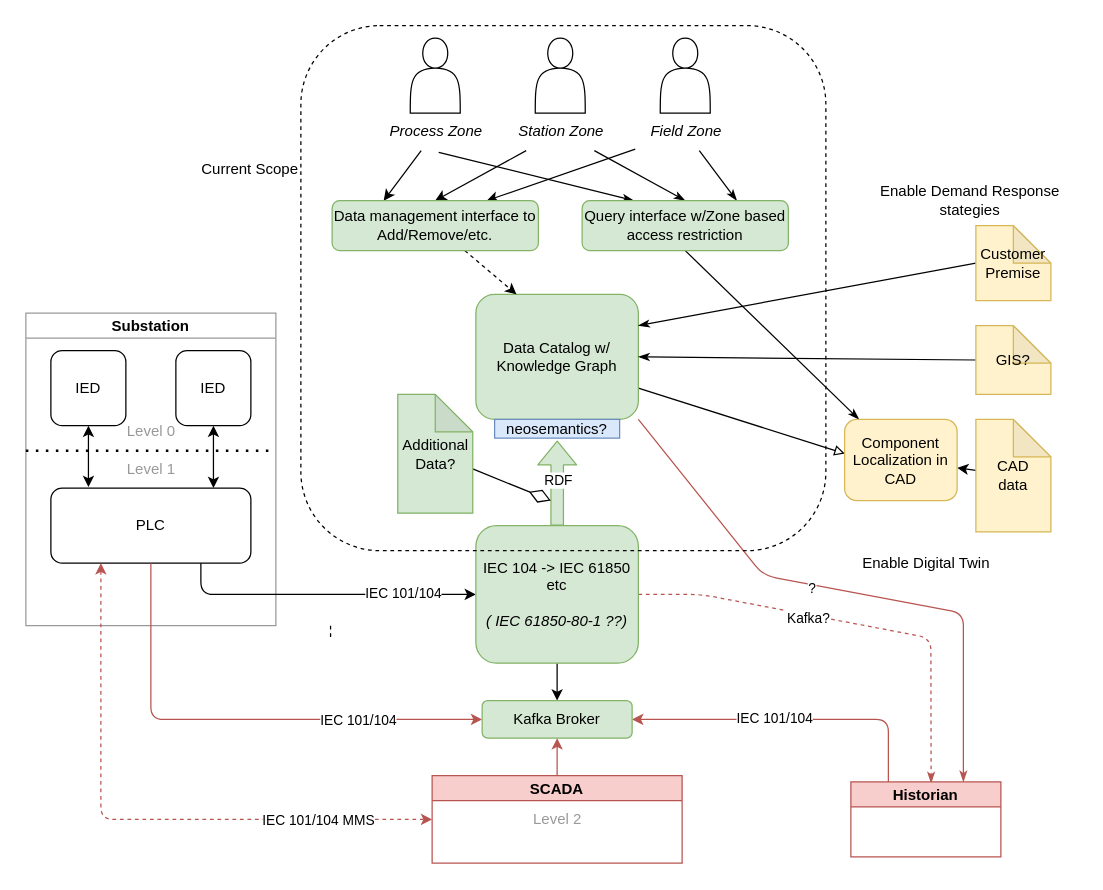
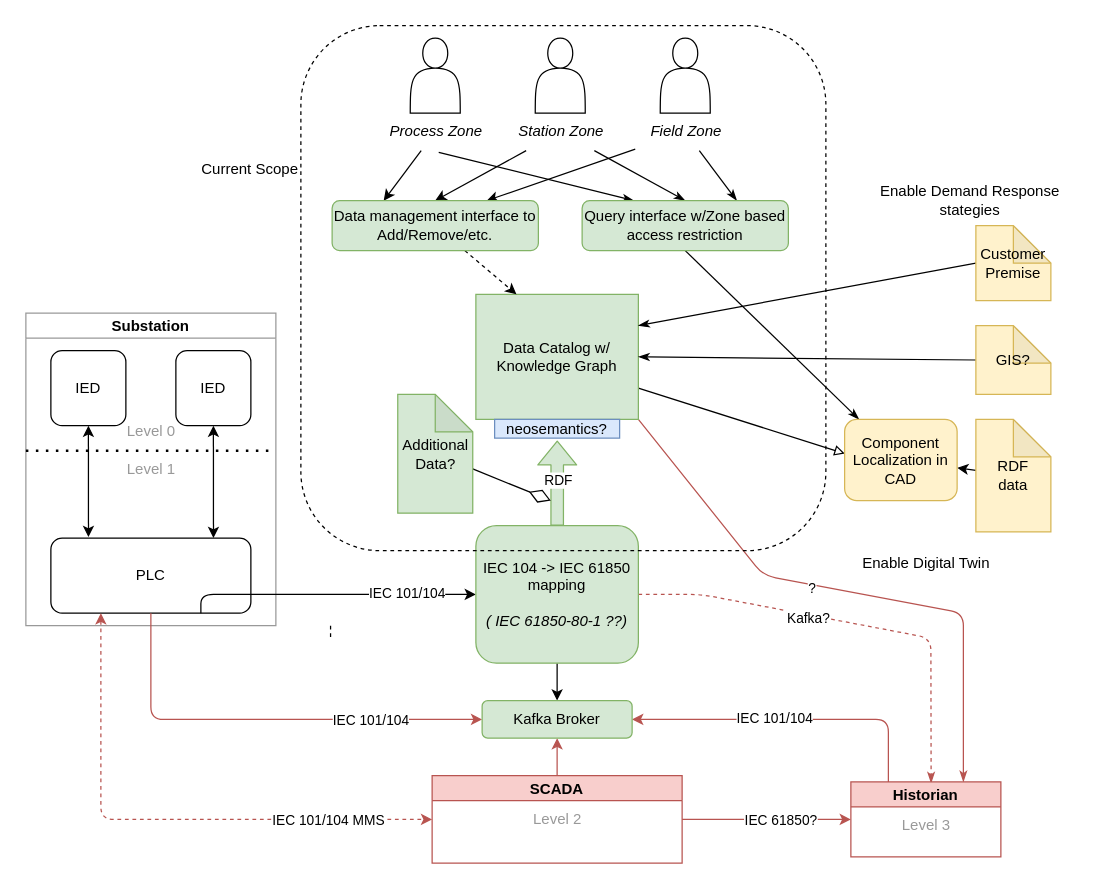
  <mxCell id="0" />
  <mxCell id="1" parent="0" />
  <mxCell id="2" value="Substation" style="swimlane;startSize=20;strokeColor=#999999;" parent="1" vertex="1"><mxGeometry x="20" y="250" width="200" height="250" as="geometry" /></mxCell>
  <mxCell id="3" style="edgeStyle=none;html=1;entryX=0.813;entryY=0;entryDx=0;entryDy=0;entryPerimeter=0;startArrow=classic;startFill=1;" parent="2" source="4" target="7" edge="1"><mxGeometry relative="1" as="geometry" /></mxCell>
  <mxCell id="4" value="IED" style="rounded=1;whiteSpace=wrap;html=1;" parent="2" vertex="1"><mxGeometry x="120" y="30" width="60" height="60" as="geometry" /></mxCell>
  <mxCell id="5" style="edgeStyle=none;html=1;entryX=0.188;entryY=-0.014;entryDx=0;entryDy=0;entryPerimeter=0;startArrow=classic;startFill=1;" parent="2" source="6" target="7" edge="1"><mxGeometry relative="1" as="geometry" /></mxCell>
  <mxCell id="6" value="IED" style="rounded=1;whiteSpace=wrap;html=1;" parent="2" vertex="1"><mxGeometry x="20" y="30" width="60" height="60" as="geometry" /></mxCell>
- <mxCell id="7" value="PLC" style="rounded=1;whiteSpace=wrap;html=1;" parent="2" vertex="1"><mxGeometry x="20" y="140" width="160" height="60" as="geometry" /></mxCell>
+ <mxCell id="7" value="PLC" style="rounded=1;whiteSpace=wrap;html=1;" parent="2" vertex="1"><mxGeometry x="20" y="180" width="160" height="60" as="geometry" /></mxCell>
  <mxCell id="8" value="&lt;font color=&quot;#999999&quot;&gt;Level 0&lt;/font&gt;" style="text;html=1;align=center;verticalAlign=middle;resizable=0;points=[];autosize=1;strokeColor=none;fillColor=none;" parent="2" vertex="1"><mxGeometry x="70" y="80" width="60" height="30" as="geometry" /></mxCell>
  <mxCell id="9" value="&lt;font color=&quot;#999999&quot;&gt;Level 1&lt;/font&gt;" style="text;html=1;align=center;verticalAlign=middle;resizable=0;points=[];autosize=1;strokeColor=none;fillColor=none;" parent="2" vertex="1"><mxGeometry x="70" y="110" width="60" height="30" as="geometry" /></mxCell>
  <mxCell id="10" style="edgeStyle=none;html=1;exitX=0.75;exitY=1;exitDx=0;exitDy=0;entryX=0;entryY=0.5;entryDx=0;entryDy=0;" parent="1" source="7" target="19" edge="1"><mxGeometry relative="1" as="geometry"><mxPoint x="350" y="480" as="targetPoint" /><Array as="points"><mxPoint x="160" y="475" /></Array><mxPoint x="170" y="440" as="sourcePoint" /></mxGeometry></mxCell>
  <mxCell id="11" value="IEC 101/104" style="edgeLabel;html=1;align=center;verticalAlign=middle;resizable=0;points=[];" parent="10" vertex="1" connectable="0"><mxGeometry x="0.401" y="2" relative="1" as="geometry"><mxPoint x="14" as="offset" /></mxGeometry></mxCell>
  <mxCell id="12" style="edgeStyle=none;html=1;exitX=0.5;exitY=1;exitDx=0;exitDy=0;fillColor=#f8cecc;strokeColor=#b85450;entryX=0;entryY=0.5;entryDx=0;entryDy=0;" parent="1" source="7" target="65" edge="1"><mxGeometry relative="1" as="geometry"><mxPoint x="160" y="520" as="targetPoint" /><Array as="points"><mxPoint x="120" y="575" /></Array><mxPoint x="70" y="430" as="sourcePoint" /></mxGeometry></mxCell>
  <mxCell id="13" value="IEC 101/104" style="edgeLabel;html=1;align=center;verticalAlign=middle;resizable=0;points=[];" parent="12" vertex="1" connectable="0"><mxGeometry x="0.53" y="3" relative="1" as="geometry"><mxPoint x="-8" y="3" as="offset" /></mxGeometry></mxCell>
  <mxCell id="14" style="edgeStyle=none;html=1;exitX=1;exitY=0.5;exitDx=0;exitDy=0;startArrow=none;startFill=0;endArrow=classicThin;endFill=1;fillColor=#f8cecc;strokeColor=#b85450;entryX=0.535;entryY=0.017;entryDx=0;entryDy=0;entryPerimeter=0;dashed=1;" parent="1" source="19" target="26" edge="1"><mxGeometry relative="1" as="geometry"><Array as="points"><mxPoint x="560" y="475" /><mxPoint x="744" y="510" /></Array><mxPoint x="730" y="580" as="targetPoint" /></mxGeometry></mxCell>
  <mxCell id="15" value="Kafka?" style="edgeLabel;html=1;align=center;verticalAlign=middle;resizable=0;points=[];" parent="14" vertex="1" connectable="0"><mxGeometry x="-0.25" y="2" relative="1" as="geometry"><mxPoint x="5" y="5" as="offset" /></mxGeometry></mxCell>
  <mxCell id="16" value="" style="edgeStyle=none;html=1;startArrow=none;startFill=0;endArrow=block;endFill=0;shape=flexArrow;fillColor=#d5e8d4;strokeColor=#82b366;entryX=0.501;entryY=1.128;entryDx=0;entryDy=0;entryPerimeter=0;" parent="1" source="19" target="59" edge="1"><mxGeometry relative="1" as="geometry"><mxPoint x="445" y="360" as="targetPoint" /></mxGeometry></mxCell>
  <mxCell id="17" value="RDF" style="edgeLabel;html=1;align=center;verticalAlign=middle;resizable=0;points=[];" parent="16" vertex="1" connectable="0"><mxGeometry x="-0.348" y="-1" relative="1" as="geometry"><mxPoint x="-1" y="-15" as="offset" /></mxGeometry></mxCell>
  <mxCell id="18" value="" style="edgeStyle=none;html=1;startArrow=none;startFill=0;endArrow=classic;endFill=1;" parent="1" source="19" target="65" edge="1"><mxGeometry relative="1" as="geometry" /></mxCell>
- <mxCell id="19" value="IEC 104 -&amp;gt; IEC 61850 etc&lt;br&gt;&lt;br&gt;&lt;i&gt;( IEC 61850-80-1 ??)&lt;/i&gt;" style="rounded=1;whiteSpace=wrap;html=1;fillColor=#d5e8d4;strokeColor=#82b366;" parent="1" vertex="1"><mxGeometry x="380" y="420" width="130" height="110" as="geometry" /></mxCell>
+ <mxCell id="19" value="IEC 104 -&amp;gt; IEC 61850 mapping&lt;br&gt;&lt;br&gt;&lt;i&gt;( IEC 61850-80-1 ??)&lt;/i&gt;" style="rounded=1;whiteSpace=wrap;html=1;fillColor=#d5e8d4;strokeColor=#82b366;" parent="1" vertex="1"><mxGeometry x="380" y="420" width="130" height="110" as="geometry" /></mxCell>
  <mxCell id="20" style="edgeStyle=none;html=1;exitX=1;exitY=1;exitDx=0;exitDy=0;startArrow=none;startFill=0;endArrow=classicThin;endFill=1;fillColor=#f8cecc;strokeColor=#b85450;entryX=0.75;entryY=0;entryDx=0;entryDy=0;" parent="1" source="23" target="26" edge="1"><mxGeometry relative="1" as="geometry"><mxPoint x="770" y="590" as="targetPoint" /><Array as="points"><mxPoint x="610" y="460" /><mxPoint x="770" y="490" /></Array></mxGeometry></mxCell>
  <mxCell id="21" value="?" style="edgeLabel;html=1;align=center;verticalAlign=middle;resizable=0;points=[];" parent="20" vertex="1" connectable="0"><mxGeometry x="-0.125" y="-2" relative="1" as="geometry"><mxPoint as="offset" /></mxGeometry></mxCell>
  <mxCell id="22" style="edgeStyle=none;html=1;exitX=1;exitY=0.75;exitDx=0;exitDy=0;entryX=0.003;entryY=0.422;entryDx=0;entryDy=0;entryPerimeter=0;startArrow=none;startFill=0;endArrow=block;endFill=0;" parent="1" source="23" target="50" edge="1"><mxGeometry relative="1" as="geometry" /></mxCell>
- <mxCell id="23" value="Data Catalog w/ Knowledge Graph" style="rounded=1;whiteSpace=wrap;html=1;fillColor=#d5e8d4;strokeColor=#82b366;" parent="1" vertex="1"><mxGeometry x="380" y="235" width="130" height="100" as="geometry" /></mxCell>
+ <mxCell id="23" value="Data Catalog w/ Knowledge Graph" style="whiteSpace=wrap;html=1;fillColor=#d5e8d4;strokeColor=#82b366;rounded=0;" parent="1" vertex="1"><mxGeometry x="380" y="235" width="130" height="100" as="geometry" /></mxCell>
  <mxCell id="24" style="edgeStyle=none;html=1;exitX=0.25;exitY=0;exitDx=0;exitDy=0;entryX=1;entryY=0.5;entryDx=0;entryDy=0;startArrow=none;startFill=0;endArrow=classic;endFill=1;fillColor=#f8cecc;strokeColor=#b85450;" parent="1" source="26" target="65" edge="1"><mxGeometry relative="1" as="geometry"><Array as="points"><mxPoint x="710" y="575" /></Array></mxGeometry></mxCell>
  <mxCell id="25" value="IEC 101/104" style="edgeLabel;html=1;align=center;verticalAlign=middle;resizable=0;points=[];" parent="24" vertex="1" connectable="0"><mxGeometry x="0.115" y="-2" relative="1" as="geometry"><mxPoint as="offset" /></mxGeometry></mxCell>
  <mxCell id="26" value="Historian" style="swimlane;startSize=20;fillColor=#f8cecc;strokeColor=#b85450;" parent="1" vertex="1"><mxGeometry x="680" y="625" width="120" height="60" as="geometry" /></mxCell>
+ <mxCell id="27" value="&lt;font color=&quot;#999999&quot;&gt;Level 3&lt;/font&gt;" style="text;html=1;align=center;verticalAlign=middle;resizable=0;points=[];autosize=1;strokeColor=none;fillColor=none;" parent="26" vertex="1"><mxGeometry x="30" y="20" width="60" height="30" as="geometry" /></mxCell>
  <mxCell id="28" value="" style="shape=actor;whiteSpace=wrap;html=1;fillColor=none;" parent="1" vertex="1"><mxGeometry x="527.5" y="30" width="40" height="60" as="geometry" /></mxCell>
  <mxCell id="29" style="edgeStyle=none;html=1;exitX=0;exitY=0.5;exitDx=0;exitDy=0;exitPerimeter=0;entryX=1;entryY=0.5;entryDx=0;entryDy=0;startArrow=none;startFill=0;endArrow=classicThin;endFill=1;" parent="1" source="30" target="23" edge="1"><mxGeometry relative="1" as="geometry" /></mxCell>
  <mxCell id="30" value="GIS?" style="shape=note;whiteSpace=wrap;html=1;backgroundOutline=1;darkOpacity=0.05;fillColor=#fff2cc;strokeColor=#d6b656;" parent="1" vertex="1"><mxGeometry x="780" y="260" width="60" height="55" as="geometry" /></mxCell>
  <mxCell id="31" value="" style="edgeStyle=none;html=1;startArrow=none;startFill=0;endArrow=classic;endFill=1;" parent="1" source="32" target="50" edge="1"><mxGeometry relative="1" as="geometry" /></mxCell>
- <mxCell id="32" value="CAD&lt;br&gt;data" style="shape=note;whiteSpace=wrap;html=1;backgroundOutline=1;darkOpacity=0.05;fillColor=#fff2cc;strokeColor=#d6b656;" parent="1" vertex="1"><mxGeometry x="780" y="335" width="60" height="90" as="geometry" /></mxCell>
+ <mxCell id="32" value="RDF&lt;br&gt;data" style="shape=note;whiteSpace=wrap;html=1;backgroundOutline=1;darkOpacity=0.05;fillColor=#fff2cc;strokeColor=#d6b656;" parent="1" vertex="1"><mxGeometry x="780" y="335" width="60" height="90" as="geometry" /></mxCell>
  <mxCell id="33" style="edgeStyle=none;html=1;exitX=0;exitY=0.5;exitDx=0;exitDy=0;exitPerimeter=0;entryX=1;entryY=0.25;entryDx=0;entryDy=0;startArrow=none;startFill=0;endArrow=classicThin;endFill=1;" parent="1" source="34" target="23" edge="1"><mxGeometry relative="1" as="geometry" /></mxCell>
  <mxCell id="34" value="Customer Premise" style="shape=note;whiteSpace=wrap;html=1;backgroundOutline=1;darkOpacity=0.05;fillColor=#fff2cc;strokeColor=#d6b656;" parent="1" vertex="1"><mxGeometry x="780" y="180" width="60" height="60" as="geometry" /></mxCell>
  <mxCell id="35" value="" style="edgeStyle=none;html=1;startArrow=none;startFill=0;endArrow=classicThin;endFill=1;entryX=0.75;entryY=0;entryDx=0;entryDy=0;" parent="1" source="37" target="47" edge="1"><mxGeometry relative="1" as="geometry" /></mxCell>
  <mxCell id="36" style="edgeStyle=none;html=1;entryX=0.75;entryY=0;entryDx=0;entryDy=0;" parent="1" source="37" target="64" edge="1"><mxGeometry relative="1" as="geometry" /></mxCell>
  <mxCell id="37" value="&lt;i&gt;Field Zone&lt;/i&gt;" style="text;html=1;align=center;verticalAlign=middle;resizable=0;points=[];autosize=1;strokeColor=none;fillColor=none;" parent="1" vertex="1"><mxGeometry x="507.5" y="90" width="80" height="30" as="geometry" /></mxCell>
  <mxCell id="38" value="" style="shape=actor;whiteSpace=wrap;html=1;fillColor=none;" parent="1" vertex="1"><mxGeometry x="427.5" y="30" width="40" height="60" as="geometry" /></mxCell>
  <mxCell id="39" value="" style="edgeStyle=none;html=1;startArrow=none;startFill=0;endArrow=classicThin;endFill=1;entryX=0.5;entryY=0;entryDx=0;entryDy=0;" parent="1" source="41" target="47" edge="1"><mxGeometry relative="1" as="geometry" /></mxCell>
  <mxCell id="40" style="edgeStyle=none;html=1;entryX=0.5;entryY=0;entryDx=0;entryDy=0;" parent="1" source="41" target="64" edge="1"><mxGeometry relative="1" as="geometry"><mxPoint x="348" y="150" as="targetPoint" /></mxGeometry></mxCell>
  <mxCell id="41" value="&lt;i&gt;Station Zone&lt;/i&gt;" style="text;html=1;align=center;verticalAlign=middle;resizable=0;points=[];autosize=1;strokeColor=none;fillColor=none;" parent="1" vertex="1"><mxGeometry x="402.5" y="90" width="90" height="30" as="geometry" /></mxCell>
  <mxCell id="42" value="" style="shape=actor;whiteSpace=wrap;html=1;fillColor=none;" parent="1" vertex="1"><mxGeometry x="327.5" y="30" width="40" height="60" as="geometry" /></mxCell>
  <mxCell id="43" value="" style="edgeStyle=none;html=1;startArrow=none;startFill=0;endArrow=classicThin;endFill=1;exitX=0.528;exitY=1.044;exitDx=0;exitDy=0;exitPerimeter=0;entryX=0.25;entryY=0;entryDx=0;entryDy=0;" parent="1" source="45" target="47" edge="1"><mxGeometry relative="1" as="geometry" /></mxCell>
  <mxCell id="44" style="edgeStyle=none;html=1;entryX=0.25;entryY=0;entryDx=0;entryDy=0;" parent="1" source="45" target="64" edge="1"><mxGeometry relative="1" as="geometry"><mxPoint x="290" y="150" as="targetPoint" /></mxGeometry></mxCell>
  <mxCell id="45" value="&lt;i&gt;Process Zone&lt;/i&gt;" style="text;html=1;align=center;verticalAlign=middle;resizable=0;points=[];autosize=1;strokeColor=none;fillColor=none;" parent="1" vertex="1"><mxGeometry x="297.5" y="90" width="100" height="30" as="geometry" /></mxCell>
  <mxCell id="46" style="edgeStyle=none;html=1;exitX=0.5;exitY=1;exitDx=0;exitDy=0;startArrow=none;startFill=0;endArrow=classicThin;endFill=1;" parent="1" source="47" target="50" edge="1"><mxGeometry relative="1" as="geometry" /></mxCell>
  <mxCell id="47" value="Query interface w/Zone based access restriction" style="rounded=1;whiteSpace=wrap;html=1;fillColor=#d5e8d4;strokeColor=#82b366;" parent="1" vertex="1"><mxGeometry x="465" y="160" width="165" height="40" as="geometry" /></mxCell>
  <mxCell id="48" value="Enable Demand Response&lt;br&gt;stategies" style="text;html=1;align=center;verticalAlign=middle;resizable=0;points=[];autosize=1;strokeColor=none;fillColor=none;" parent="1" vertex="1"><mxGeometry x="690" y="140" width="170" height="40" as="geometry" /></mxCell>
  <mxCell id="49" value="Enable Digital Twin" style="text;html=1;align=center;verticalAlign=middle;resizable=0;points=[];autosize=1;strokeColor=none;fillColor=none;" parent="1" vertex="1"><mxGeometry x="675" y="435" width="130" height="30" as="geometry" /></mxCell>
  <mxCell id="50" value="Component Localization in CAD" style="rounded=1;whiteSpace=wrap;html=1;fillColor=#fff2cc;strokeColor=#d6b656;" parent="1" vertex="1"><mxGeometry x="675" y="335" width="90" height="65" as="geometry" /></mxCell>
  <mxCell id="51" value="" style="edgeStyle=none;html=1;endArrow=none;endFill=0;dashed=1;" parent="1" edge="1"><mxGeometry relative="1" as="geometry"><mxPoint x="263.75" y="500" as="sourcePoint" /><mxPoint x="263.75" y="510" as="targetPoint" /></mxGeometry></mxCell>
+ <mxCell id="52" style="edgeStyle=none;html=1;fillColor=#f8cecc;strokeColor=#b85450;exitX=1;exitY=0.5;exitDx=0;exitDy=0;entryX=0;entryY=0.5;entryDx=0;entryDy=0;" parent="1" source="55" target="26" edge="1"><mxGeometry relative="1" as="geometry"><Array as="points"><mxPoint x="630" y="655" /></Array><mxPoint x="580" y="670" as="sourcePoint" /><mxPoint x="660" y="660" as="targetPoint" /></mxGeometry></mxCell>
+ <mxCell id="53" value="IEC 61850?" style="edgeLabel;html=1;align=center;verticalAlign=middle;resizable=0;points=[];" parent="52" vertex="1" connectable="0"><mxGeometry x="0.111" y="3" relative="1" as="geometry"><mxPoint x="3" y="3" as="offset" /></mxGeometry></mxCell>
  <mxCell id="54" value="" style="edgeStyle=none;html=1;startArrow=none;startFill=0;endArrow=classic;endFill=1;fillColor=#f8cecc;strokeColor=#b85450;" parent="1" source="55" target="65" edge="1"><mxGeometry relative="1" as="geometry" /></mxCell>
  <mxCell id="55" value="SCADA" style="swimlane;startSize=20;fillColor=#f8cecc;strokeColor=#b85450;" parent="1" vertex="1"><mxGeometry x="345" y="620" width="200" height="70" as="geometry" /></mxCell>
  <mxCell id="56" value="&lt;font color=&quot;#999999&quot;&gt;Level 2&lt;/font&gt;" style="text;html=1;align=center;verticalAlign=middle;resizable=0;points=[];autosize=1;strokeColor=none;fillColor=none;" parent="55" vertex="1"><mxGeometry x="70" y="20" width="60" height="30" as="geometry" /></mxCell>
  <mxCell id="57" style="edgeStyle=none;html=1;fillColor=#f8cecc;strokeColor=#b85450;startArrow=classic;startFill=1;exitX=0.25;exitY=1;exitDx=0;exitDy=0;entryX=0;entryY=0.5;entryDx=0;entryDy=0;dashed=1;" parent="1" source="7" target="55" edge="1"><mxGeometry relative="1" as="geometry"><Array as="points"><mxPoint x="80" y="655" /></Array><mxPoint x="50" y="470" as="sourcePoint" /><mxPoint x="330" y="660" as="targetPoint" /></mxGeometry></mxCell>
  <mxCell id="58" value="IEC 101/104 MMS" style="edgeLabel;html=1;align=center;verticalAlign=middle;resizable=0;points=[];" parent="57" vertex="1" connectable="0"><mxGeometry x="0.607" relative="1" as="geometry"><mxPoint as="offset" /></mxGeometry></mxCell>
  <mxCell id="59" value="neosemantics?" style="rounded=0;whiteSpace=wrap;html=1;fillColor=#dae8fc;strokeColor=#6c8ebf;" parent="1" vertex="1"><mxGeometry x="395" y="335" width="100" height="15" as="geometry" /></mxCell>
  <mxCell id="60" style="edgeStyle=none;html=1;startArrow=none;startFill=0;endArrow=diamondThin;endFill=0;endSize=16;" parent="1" source="61" edge="1"><mxGeometry relative="1" as="geometry"><mxPoint x="440" y="400" as="targetPoint" /></mxGeometry></mxCell>
  <mxCell id="61" value="Additional Data?" style="shape=note;whiteSpace=wrap;html=1;backgroundOutline=1;darkOpacity=0.05;fillColor=#d5e8d4;strokeColor=#82b366;" parent="1" vertex="1"><mxGeometry x="317.5" y="315" width="60" height="95" as="geometry" /></mxCell>
  <mxCell id="62" value="" style="endArrow=none;dashed=1;html=1;dashPattern=1 3;strokeWidth=2;endSize=16;" parent="1" edge="1"><mxGeometry width="50" height="50" relative="1" as="geometry"><mxPoint x="20" y="360" as="sourcePoint" /><mxPoint x="220" y="360" as="targetPoint" /></mxGeometry></mxCell>
  <mxCell id="63" style="edgeStyle=none;html=1;entryX=0.25;entryY=0;entryDx=0;entryDy=0;dashed=1;" parent="1" source="64" target="23" edge="1"><mxGeometry relative="1" as="geometry" /></mxCell>
  <mxCell id="64" value="Data management interface to Add/Remove/etc." style="rounded=1;whiteSpace=wrap;html=1;fillColor=#d5e8d4;strokeColor=#82b366;" parent="1" vertex="1"><mxGeometry x="265" y="160" width="165" height="40" as="geometry" /></mxCell>
  <mxCell id="65" value="Kafka Broker" style="rounded=1;whiteSpace=wrap;html=1;fillColor=#d5e8d4;strokeColor=#82b366;" parent="1" vertex="1"><mxGeometry x="385" y="560" width="120" height="30" as="geometry" /></mxCell>
  <mxCell id="66" value="" style="rounded=1;whiteSpace=wrap;html=1;gradientColor=none;fillColor=none;dashed=1;" parent="1" vertex="1"><mxGeometry x="240" width="420" height="420" as="geometry" y="20" /></mxCell>
  <mxCell id="67" value="Current Scope" style="text;html=1;align=center;verticalAlign=middle;resizable=0;points=[];autosize=1;strokeColor=none;fillColor=none;dashed=1;" parent="1" vertex="1"><mxGeometry x="148.75" y="120" width="100" height="30" as="geometry" /></mxCell>
